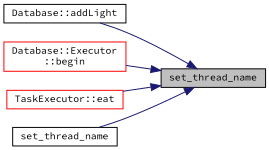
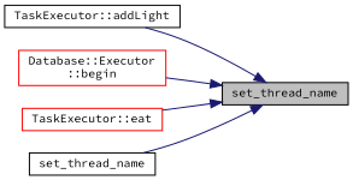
  digraph {
    rankdir=RL
    fontname="Source Code Pro"
    node [color=black fillcolor=white fontname="Source Code Pro" fontsize=10 shape=record style=filled]
    edge [color=midnightblue dir=back fontname="Source Code Pro" fontsize=10 labelfontname=Helvetica labelfontsize=10 style=solid]
    n1 [fillcolor=grey75 fontcolor=black height=0.2 label=set_thread_name width=0.4]
-   n2 [height=0.2 label="Database::addLight" width=0.4]
+   n2 [height=0.2 label="TaskExecutor::addLight" width=0.4]
    n3 [color=red height=0.2 label="Database::Executor\l::begin" width=0.4]
    n4 [color=red height=0.2 label="TaskExecutor::eat" width=0.4]
    n5 [height=0.2 label=set_thread_name width=0.4]
    n1 -> n2
    n1 -> n3
    n1 -> n4
    n1 -> n5
  }
